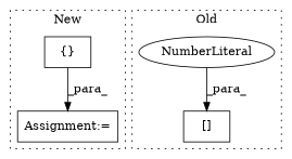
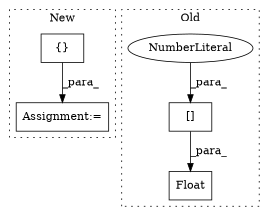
  digraph {
    node [l=1 shape=box]
    n1 [a=4 l="1,1" label="{}" s="1557,1599"]
    n2 [a=7 label="Assignment:=" s=1493]
+   n3 [a=32 l="6,1" label=Float s="2297,2309"]
    n4 [a=2 l="4,1" label="[]" s="2303,2308"]
    n5 [a=34 label=NumberLiteral s=2307 shape=ellipse]
    subgraph cluster_1 {
      label=New
      style=dotted
      n1
      n2
    }
    subgraph cluster_2 {
      label=Old
      style=dotted
+     n3
      n4
      n5
    }
    n1 -> n2 [label=_para_]
+   n4 -> n3 [label=_para_]
    n5 -> n4 [label=_para_]
  }
